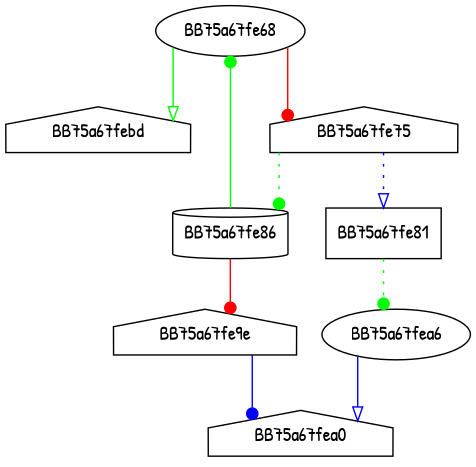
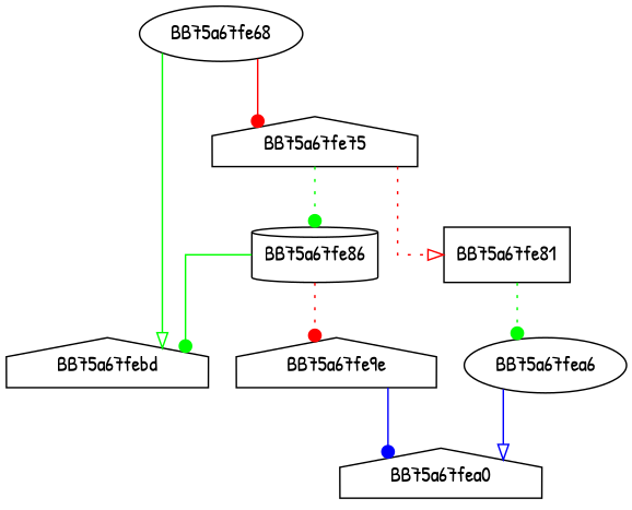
  digraph {
    fontname="Patrick Hand"
    splines=ortho
    node [fontname="Patrick Hand" shape=house]
    edge [arrowhead=dot color=green fontname="Patrick Hand" style=solid]
    BB75a67febd
    BB75a67fe68 [shape=ellipse]
    BB75a67fe75
    BB75a67fe86 [shape=cylinder]
    BB75a67fe81 [shape=box]
    BB75a67fe9e
    BB75a67fea0
    BB75a67fea6 [shape=ellipse]
    BB75a67fe68 -> BB75a67febd [arrowhead=onormal]
    BB75a67fe68 -> BB75a67fe75 [color=red]
    BB75a67fe75 -> BB75a67fe86 [style=dotted]
-   BB75a67fe75 -> BB75a67fe81 [arrowhead=onormal color=blue style=dotted]
-   BB75a67fe86 -> BB75a67fe68
-   BB75a67fe86 -> BB75a67fe9e [color=red]
+   BB75a67fe75 -> BB75a67fe81 [arrowhead=onormal color=red style=dotted]
+   BB75a67fe86 -> BB75a67febd
+   BB75a67fe86 -> BB75a67fe9e [color=red style=dotted]
    BB75a67fe81 -> BB75a67fea6 [style=dotted]
    BB75a67fe9e -> BB75a67fea0 [color=blue]
    BB75a67fea6 -> BB75a67fea0 [arrowhead=onormal color=blue]
  }
